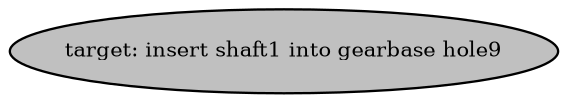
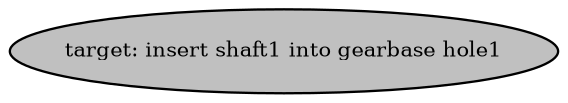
  digraph {
    fontname="times-roman"
    ordering=out
-   n1 [fillcolor=gray fontcolor=black fontname="times-roman" fontsize=9 label="target: insert shaft1 into gearbase hole9" shape=ellipse style=filled]
+   n1 [fillcolor=gray fontcolor=black fontname="times-roman" fontsize=9 label="target: insert shaft1 into gearbase hole1" shape=ellipse style=filled]
  }
